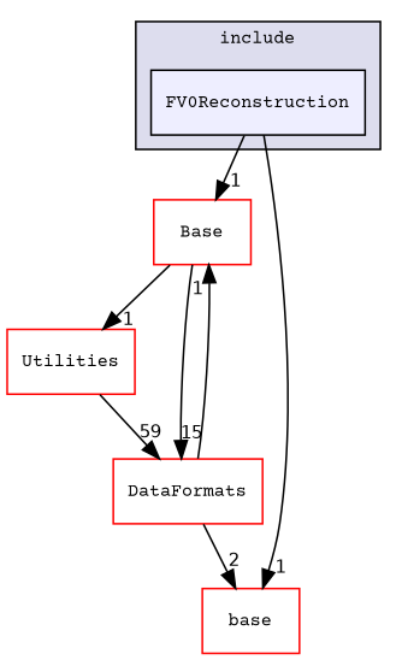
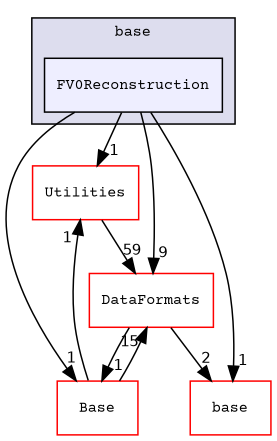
  digraph {
    compound=true
    fontname="Courier Prime"
    node [fontname="Courier Prime" fontsize=10 shape=box color=red]
    edge [fontname="Courier Prime" headlabel=1 labeldistance=1.5 labelfontname=Helvetica labelfontsize=10]
    n1 [fillcolor="#eeeeff" label=FV0Reconstruction pencolor=black style=filled color=""]
    n2 [label=Utilities]
    n3 [label=Base]
    n4 [label=base]
    n5 [label=DataFormats]
    subgraph cluster_1 {
      bgcolor="#ddddee"
      fontsize=10
-     label=include
+     label=base
      pencolor=black
      n1
    }
+   n1 -> n2
    n1 -> n3
    n1 -> n4
+   n1 -> n5 [headlabel=9]
    n2 -> n5 [headlabel=59]
    n3 -> n2
    n3 -> n5 [headlabel=15]
    n5 -> n3
    n5 -> n4 [headlabel=2]
  }
